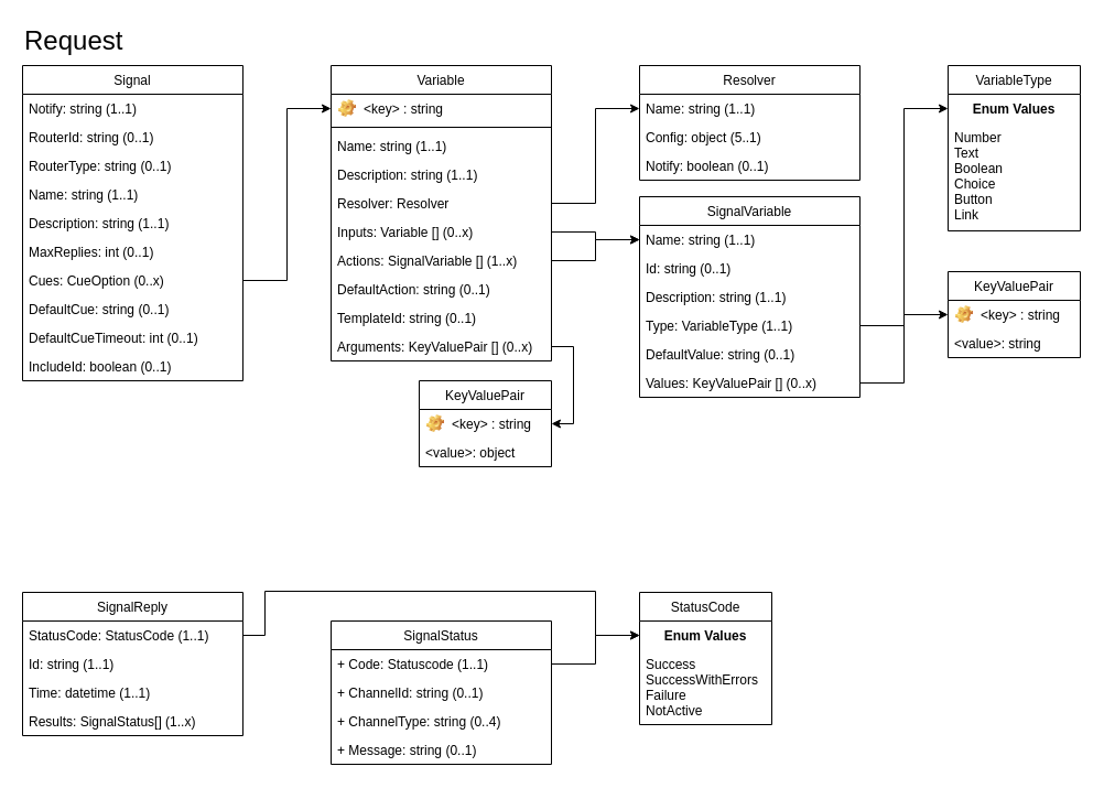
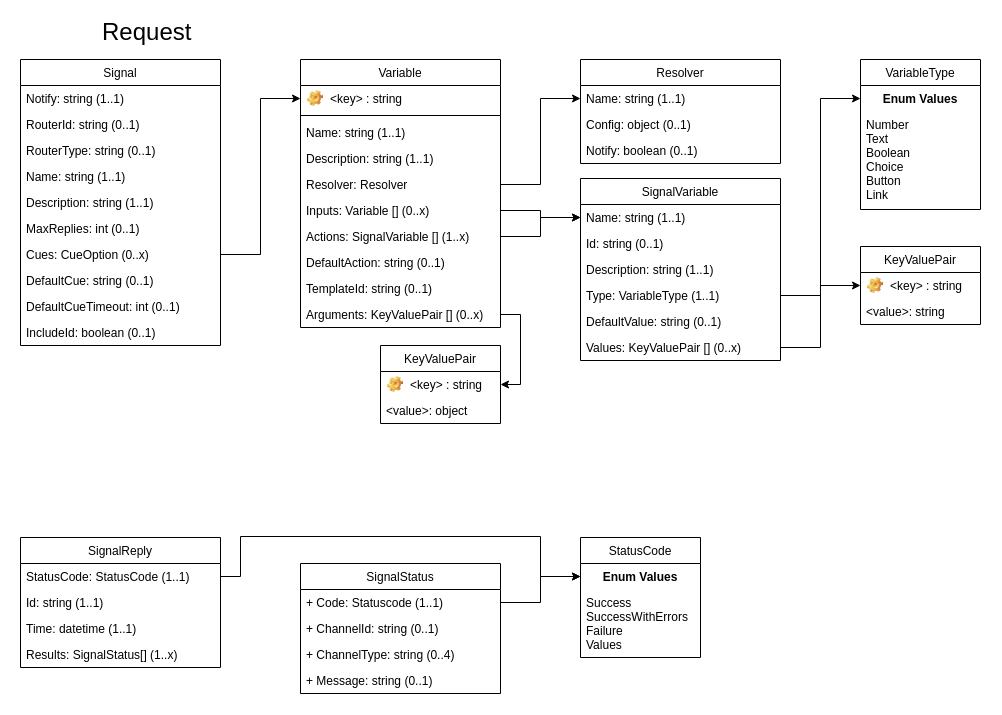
  <mxCell id="0" />
  <mxCell id="1" parent="0" />
  <mxCell id="2" value="Signal" style="swimlane;fontStyle=0;childLayout=stackLayout;horizontal=1;startSize=26;fillColor=none;horizontalStack=0;resizeParent=1;resizeParentMax=0;resizeLast=0;collapsible=1;marginBottom=0;" parent="1" vertex="1"><mxGeometry x="20" y="59" width="200" height="286" as="geometry" /></mxCell>
  <mxCell id="3" value="Notify: string (1..1)" style="text;strokeColor=none;fillColor=none;align=left;verticalAlign=top;spacingLeft=4;spacingRight=4;overflow=hidden;rotatable=0;points=[[0,0.5],[1,0.5]];portConstraint=eastwest;" parent="2" vertex="1"><mxGeometry y="26" width="200" height="26" as="geometry" /></mxCell>
  <mxCell id="4" value="RouterId: string (0..1)" style="text;strokeColor=none;fillColor=none;align=left;verticalAlign=top;spacingLeft=4;spacingRight=4;overflow=hidden;rotatable=0;points=[[0,0.5],[1,0.5]];portConstraint=eastwest;" parent="2" vertex="1"><mxGeometry y="52" width="200" height="26" as="geometry" /></mxCell>
  <mxCell id="5" value="RouterType: string (0..1)" style="text;strokeColor=none;fillColor=none;align=left;verticalAlign=top;spacingLeft=4;spacingRight=4;overflow=hidden;rotatable=0;points=[[0,0.5],[1,0.5]];portConstraint=eastwest;" parent="2" vertex="1"><mxGeometry y="78" width="200" height="26" as="geometry" /></mxCell>
  <mxCell id="6" value="Name: string (1..1)" style="text;strokeColor=none;fillColor=none;align=left;verticalAlign=top;spacingLeft=4;spacingRight=4;overflow=hidden;rotatable=0;points=[[0,0.5],[1,0.5]];portConstraint=eastwest;" parent="2" vertex="1"><mxGeometry y="104" width="200" height="26" as="geometry" /></mxCell>
  <mxCell id="7" value="Description: string (1..1)&#10;" style="text;strokeColor=none;fillColor=none;align=left;verticalAlign=top;spacingLeft=4;spacingRight=4;overflow=hidden;rotatable=0;points=[[0,0.5],[1,0.5]];portConstraint=eastwest;" parent="2" vertex="1"><mxGeometry y="130" width="200" height="26" as="geometry" /></mxCell>
  <mxCell id="8" value="MaxReplies: int (0..1)" style="text;strokeColor=none;fillColor=none;align=left;verticalAlign=top;spacingLeft=4;spacingRight=4;overflow=hidden;rotatable=0;points=[[0,0.5],[1,0.5]];portConstraint=eastwest;" parent="2" vertex="1"><mxGeometry y="156" width="200" height="26" as="geometry" /></mxCell>
  <mxCell id="9" value="Cues: CueOption (0..x)" style="text;strokeColor=none;fillColor=none;align=left;verticalAlign=top;spacingLeft=4;spacingRight=4;overflow=hidden;rotatable=0;points=[[0,0.5],[1,0.5]];portConstraint=eastwest;" parent="2" vertex="1"><mxGeometry y="182" width="200" height="26" as="geometry" /></mxCell>
  <mxCell id="10" value="DefaultCue: string (0..1)" style="text;strokeColor=none;fillColor=none;align=left;verticalAlign=top;spacingLeft=4;spacingRight=4;overflow=hidden;rotatable=0;points=[[0,0.5],[1,0.5]];portConstraint=eastwest;" parent="2" vertex="1"><mxGeometry y="208" width="200" height="26" as="geometry" /></mxCell>
  <mxCell id="11" value="DefaultCueTimeout: int (0..1)" style="text;strokeColor=none;fillColor=none;align=left;verticalAlign=top;spacingLeft=4;spacingRight=4;overflow=hidden;rotatable=0;points=[[0,0.5],[1,0.5]];portConstraint=eastwest;" parent="2" vertex="1"><mxGeometry y="234" width="200" height="26" as="geometry" /></mxCell>
  <mxCell id="12" value="IncludeId: boolean (0..1)" style="text;strokeColor=none;fillColor=none;align=left;verticalAlign=top;spacingLeft=4;spacingRight=4;overflow=hidden;rotatable=0;points=[[0,0.5],[1,0.5]];portConstraint=eastwest;" parent="2" vertex="1"><mxGeometry y="260" width="200" height="26" as="geometry" /></mxCell>
  <mxCell id="13" value="Variable" style="swimlane;fontStyle=0;childLayout=stackLayout;horizontal=1;startSize=26;fillColor=none;horizontalStack=0;resizeParent=1;resizeParentMax=0;resizeLast=0;collapsible=1;marginBottom=0;" parent="1" vertex="1"><mxGeometry x="300" y="59" width="200" height="268" as="geometry" /></mxCell>
  <mxCell id="14" value="&lt;key&gt; : string" style="label;fontStyle=0;strokeColor=none;fillColor=none;align=left;verticalAlign=top;overflow=hidden;spacingLeft=28;spacingRight=4;rotatable=0;points=[[0,0.5],[1,0.5]];portConstraint=eastwest;imageWidth=16;imageHeight=16;image=img/clipart/Gear_128x128.png" parent="13" vertex="1"><mxGeometry y="26" width="200" height="26" as="geometry" /></mxCell>
  <mxCell id="15" value="" style="line;strokeWidth=1;fillColor=none;align=left;verticalAlign=middle;spacingTop=-1;spacingLeft=3;spacingRight=3;rotatable=0;labelPosition=right;points=[];portConstraint=eastwest;" parent="13" vertex="1"><mxGeometry y="52" width="200" height="8" as="geometry" /></mxCell>
  <mxCell id="16" value="Name: string (1..1)" style="text;strokeColor=none;fillColor=none;align=left;verticalAlign=top;spacingLeft=4;spacingRight=4;overflow=hidden;rotatable=0;points=[[0,0.5],[1,0.5]];portConstraint=eastwest;" parent="13" vertex="1"><mxGeometry y="60" width="200" height="26" as="geometry" /></mxCell>
  <mxCell id="17" value="Description: string (1..1)" style="text;strokeColor=none;fillColor=none;align=left;verticalAlign=top;spacingLeft=4;spacingRight=4;overflow=hidden;rotatable=0;points=[[0,0.5],[1,0.5]];portConstraint=eastwest;" parent="13" vertex="1"><mxGeometry y="86" width="200" height="26" as="geometry" /></mxCell>
  <mxCell id="18" value="Resolver: Resolver" style="text;strokeColor=none;fillColor=none;align=left;verticalAlign=top;spacingLeft=4;spacingRight=4;overflow=hidden;rotatable=0;points=[[0,0.5],[1,0.5]];portConstraint=eastwest;" parent="13" vertex="1"><mxGeometry y="112" width="200" height="26" as="geometry" /></mxCell>
  <mxCell id="19" value="Inputs: Variable [] (0..x)" style="text;strokeColor=none;fillColor=none;align=left;verticalAlign=top;spacingLeft=4;spacingRight=4;overflow=hidden;rotatable=0;points=[[0,0.5],[1,0.5]];portConstraint=eastwest;" parent="13" vertex="1"><mxGeometry y="138" width="200" height="26" as="geometry" /></mxCell>
  <mxCell id="20" value="Actions: SignalVariable [] (1..x)" style="text;strokeColor=none;fillColor=none;align=left;verticalAlign=top;spacingLeft=4;spacingRight=4;overflow=hidden;rotatable=0;points=[[0,0.5],[1,0.5]];portConstraint=eastwest;" parent="13" vertex="1"><mxGeometry y="164" width="200" height="26" as="geometry" /></mxCell>
  <mxCell id="21" value="DefaultAction: string (0..1)" style="text;strokeColor=none;fillColor=none;align=left;verticalAlign=top;spacingLeft=4;spacingRight=4;overflow=hidden;rotatable=0;points=[[0,0.5],[1,0.5]];portConstraint=eastwest;" parent="13" vertex="1"><mxGeometry y="190" width="200" height="26" as="geometry" /></mxCell>
  <mxCell id="22" value="TemplateId: string (0..1)" style="text;strokeColor=none;fillColor=none;align=left;verticalAlign=top;spacingLeft=4;spacingRight=4;overflow=hidden;rotatable=0;points=[[0,0.5],[1,0.5]];portConstraint=eastwest;" parent="13" vertex="1"><mxGeometry y="216" width="200" height="26" as="geometry" /></mxCell>
  <mxCell id="23" value="Arguments: KeyValuePair [] (0..x)" style="text;strokeColor=none;fillColor=none;align=left;verticalAlign=top;spacingLeft=4;spacingRight=4;overflow=hidden;rotatable=0;points=[[0,0.5],[1,0.5]];portConstraint=eastwest;" parent="13" vertex="1"><mxGeometry y="242" width="200" height="26" as="geometry" /></mxCell>
  <mxCell id="24" value="Resolver" style="swimlane;fontStyle=0;childLayout=stackLayout;horizontal=1;startSize=26;fillColor=none;horizontalStack=0;resizeParent=1;resizeParentMax=0;resizeLast=0;collapsible=1;marginBottom=0;" parent="1" vertex="1"><mxGeometry x="580" y="59" width="200" height="104" as="geometry" /></mxCell>
  <mxCell id="25" value="Name: string (1..1)" style="text;strokeColor=none;fillColor=none;align=left;verticalAlign=top;spacingLeft=4;spacingRight=4;overflow=hidden;rotatable=0;points=[[0,0.5],[1,0.5]];portConstraint=eastwest;" parent="24" vertex="1"><mxGeometry y="26" width="200" height="26" as="geometry" /></mxCell>
- <mxCell id="26" value="Config: object (5..1)" style="text;strokeColor=none;fillColor=none;align=left;verticalAlign=top;spacingLeft=4;spacingRight=4;overflow=hidden;rotatable=0;points=[[0,0.5],[1,0.5]];portConstraint=eastwest;" parent="24" vertex="1"><mxGeometry y="52" width="200" height="26" as="geometry" /></mxCell>
+ <mxCell id="26" value="Config: object (0..1)" style="text;strokeColor=none;fillColor=none;align=left;verticalAlign=top;spacingLeft=4;spacingRight=4;overflow=hidden;rotatable=0;points=[[0,0.5],[1,0.5]];portConstraint=eastwest;" parent="24" vertex="1"><mxGeometry y="52" width="200" height="26" as="geometry" /></mxCell>
  <mxCell id="27" value="Notify: boolean (0..1)" style="text;strokeColor=none;fillColor=none;align=left;verticalAlign=top;spacingLeft=4;spacingRight=4;overflow=hidden;rotatable=0;points=[[0,0.5],[1,0.5]];portConstraint=eastwest;" parent="24" vertex="1"><mxGeometry y="78" width="200" height="26" as="geometry" /></mxCell>
  <mxCell id="28" style="edgeStyle=orthogonalEdgeStyle;rounded=0;html=1;exitX=1;exitY=0.5;exitDx=0;exitDy=0;entryX=0;entryY=0.5;entryDx=0;entryDy=0;jettySize=auto;orthogonalLoop=1;" parent="1" source="18" target="25" edge="1"><mxGeometry relative="1" as="geometry" /></mxCell>
  <mxCell id="29" style="edgeStyle=orthogonalEdgeStyle;rounded=0;html=1;exitX=1;exitY=0.5;exitDx=0;exitDy=0;entryX=0;entryY=0.5;entryDx=0;entryDy=0;jettySize=auto;orthogonalLoop=1;" parent="1" source="9" target="14" edge="1"><mxGeometry relative="1" as="geometry" /></mxCell>
  <mxCell id="30" value="VariableType" style="swimlane;fontStyle=0;childLayout=stackLayout;horizontal=1;startSize=26;fillColor=none;horizontalStack=0;resizeParent=1;resizeParentMax=0;resizeLast=0;collapsible=1;marginBottom=0;" parent="1" vertex="1"><mxGeometry x="860" y="59" width="120" height="150" as="geometry" /></mxCell>
  <mxCell id="31" value="Enum Values" style="text;align=center;fontStyle=1;verticalAlign=middle;spacingLeft=3;spacingRight=3;strokeColor=none;rotatable=0;points=[[0,0.5],[1,0.5]];portConstraint=eastwest;" parent="30" vertex="1"><mxGeometry y="26" width="120" height="26" as="geometry" /></mxCell>
  <mxCell id="32" value="Number&#10;Text&#10;Boolean&#10;Choice&#10;Button&#10;Link&#10;" style="text;strokeColor=none;fillColor=none;align=left;verticalAlign=top;spacingLeft=4;spacingRight=4;overflow=hidden;rotatable=0;points=[[0,0.5],[1,0.5]];portConstraint=eastwest;" parent="30" vertex="1"><mxGeometry y="52" width="120" height="98" as="geometry" /></mxCell>
  <mxCell id="33" style="edgeStyle=orthogonalEdgeStyle;rounded=0;html=1;exitX=1;exitY=0.5;exitDx=0;exitDy=0;entryX=0;entryY=0.5;entryDx=0;entryDy=0;jettySize=auto;orthogonalLoop=1;" parent="1" source="60" target="31" edge="1"><mxGeometry relative="1" as="geometry" /></mxCell>
  <mxCell id="34" style="edgeStyle=orthogonalEdgeStyle;rounded=0;html=1;exitX=1;exitY=0.5;exitDx=0;exitDy=0;entryX=0;entryY=0.5;entryDx=0;entryDy=0;jettySize=auto;orthogonalLoop=1;" parent="1" source="19" target="57" edge="1"><mxGeometry relative="1" as="geometry" /></mxCell>
  <mxCell id="35" value="KeyValuePair" style="swimlane;fontStyle=0;childLayout=stackLayout;horizontal=1;startSize=26;fillColor=none;horizontalStack=0;resizeParent=1;resizeParentMax=0;resizeLast=0;collapsible=1;marginBottom=0;" parent="1" vertex="1"><mxGeometry x="860" y="246" width="120" height="78" as="geometry" /></mxCell>
  <mxCell id="36" value="&lt;key&gt; : string" style="label;fontStyle=0;strokeColor=none;fillColor=none;align=left;verticalAlign=top;overflow=hidden;spacingLeft=28;spacingRight=4;rotatable=0;points=[[0,0.5],[1,0.5]];portConstraint=eastwest;imageWidth=16;imageHeight=16;image=img/clipart/Gear_128x128.png" parent="35" vertex="1"><mxGeometry y="26" width="120" height="26" as="geometry" /></mxCell>
  <mxCell id="37" value="&lt;value&gt;: string" style="text;strokeColor=none;fillColor=none;align=left;verticalAlign=top;spacingLeft=4;spacingRight=4;overflow=hidden;rotatable=0;points=[[0,0.5],[1,0.5]];portConstraint=eastwest;" parent="35" vertex="1"><mxGeometry y="52" width="120" height="26" as="geometry" /></mxCell>
  <mxCell id="38" style="edgeStyle=orthogonalEdgeStyle;rounded=0;html=1;exitX=1;exitY=0.5;exitDx=0;exitDy=0;entryX=0;entryY=0.5;entryDx=0;entryDy=0;jettySize=auto;orthogonalLoop=1;" parent="1" source="20" target="57" edge="1"><mxGeometry relative="1" as="geometry" /></mxCell>
  <mxCell id="39" style="edgeStyle=orthogonalEdgeStyle;rounded=0;html=1;exitX=1;exitY=0.5;exitDx=0;exitDy=0;entryX=0;entryY=0.5;entryDx=0;entryDy=0;jettySize=auto;orthogonalLoop=1;" parent="1" source="62" target="36" edge="1"><mxGeometry relative="1" as="geometry" /></mxCell>
- <mxCell id="40" value="&lt;font style=&quot;font-size: 24px&quot;&gt;Request&lt;/font&gt;" style="text;html=1;resizable=0;points=[];autosize=1;align=left;verticalAlign=top;spacingTop=-4;" parent="1" vertex="1"><mxGeometry x="20" y="20" width="100" height="20" as="geometry" /></mxCell>
+ <mxCell id="40" value="&lt;font style=&quot;font-size: 24px&quot;&gt;Request&lt;/font&gt;" style="text;html=1;resizable=0;points=[];autosize=1;align=left;verticalAlign=top;spacingTop=-4;" parent="1" vertex="1"><mxGeometry x="100" y="15" width="100" height="20" as="geometry" /></mxCell>
  <mxCell id="41" style="edgeStyle=orthogonalEdgeStyle;rounded=0;html=1;exitX=1;exitY=0.5;exitDx=0;exitDy=0;entryX=0;entryY=0.5;entryDx=0;entryDy=0;jettySize=auto;orthogonalLoop=1;" parent="1" source="49" target="54" edge="1"><mxGeometry relative="1" as="geometry" /></mxCell>
  <mxCell id="42" style="edgeStyle=orthogonalEdgeStyle;rounded=0;html=1;exitX=1;exitY=0.5;exitDx=0;exitDy=0;entryX=0;entryY=0.5;entryDx=0;entryDy=0;jettySize=auto;orthogonalLoop=1;" parent="1" source="44" target="54" edge="1"><mxGeometry relative="1" as="geometry"><Array as="points"><mxPoint x="240" y="576" /><mxPoint x="240" y="536" /><mxPoint x="540" y="536" /><mxPoint x="540" y="576" /></Array></mxGeometry></mxCell>
  <mxCell id="43" value="SignalReply" style="swimlane;fontStyle=0;childLayout=stackLayout;horizontal=1;startSize=26;fillColor=none;horizontalStack=0;resizeParent=1;resizeParentMax=0;resizeLast=0;collapsible=1;marginBottom=0;" parent="1" vertex="1"><mxGeometry x="20" y="537" width="200" height="130" as="geometry" /></mxCell>
  <mxCell id="44" value="StatusCode: StatusCode (1..1)" style="text;strokeColor=none;fillColor=none;align=left;verticalAlign=top;spacingLeft=4;spacingRight=4;overflow=hidden;rotatable=0;points=[[0,0.5],[1,0.5]];portConstraint=eastwest;" parent="43" vertex="1"><mxGeometry y="26" width="200" height="26" as="geometry" /></mxCell>
  <mxCell id="45" value="Id: string (1..1)&#10;" style="text;strokeColor=none;fillColor=none;align=left;verticalAlign=top;spacingLeft=4;spacingRight=4;overflow=hidden;rotatable=0;points=[[0,0.5],[1,0.5]];portConstraint=eastwest;" parent="43" vertex="1"><mxGeometry y="52" width="200" height="26" as="geometry" /></mxCell>
  <mxCell id="46" value="Time: datetime (1..1)" style="text;strokeColor=none;fillColor=none;align=left;verticalAlign=top;spacingLeft=4;spacingRight=4;overflow=hidden;rotatable=0;points=[[0,0.5],[1,0.5]];portConstraint=eastwest;" parent="43" vertex="1"><mxGeometry y="78" width="200" height="26" as="geometry" /></mxCell>
  <mxCell id="47" value="Results: SignalStatus[] (1..x)" style="text;strokeColor=none;fillColor=none;align=left;verticalAlign=top;spacingLeft=4;spacingRight=4;overflow=hidden;rotatable=0;points=[[0,0.5],[1,0.5]];portConstraint=eastwest;" parent="43" vertex="1"><mxGeometry y="104" width="200" height="26" as="geometry" /></mxCell>
  <mxCell id="48" value="SignalStatus" style="swimlane;fontStyle=0;childLayout=stackLayout;horizontal=1;startSize=26;fillColor=none;horizontalStack=0;resizeParent=1;resizeParentMax=0;resizeLast=0;collapsible=1;marginBottom=0;" parent="1" vertex="1"><mxGeometry x="300" y="563" width="200" height="130" as="geometry" /></mxCell>
  <mxCell id="49" value="+ Code: Statuscode (1..1)" style="text;strokeColor=none;fillColor=none;align=left;verticalAlign=top;spacingLeft=4;spacingRight=4;overflow=hidden;rotatable=0;points=[[0,0.5],[1,0.5]];portConstraint=eastwest;" parent="48" vertex="1"><mxGeometry y="26" width="200" height="26" as="geometry" /></mxCell>
  <mxCell id="50" value="+ ChannelId: string (0..1)" style="text;strokeColor=none;fillColor=none;align=left;verticalAlign=top;spacingLeft=4;spacingRight=4;overflow=hidden;rotatable=0;points=[[0,0.5],[1,0.5]];portConstraint=eastwest;" parent="48" vertex="1"><mxGeometry y="52" width="200" height="26" as="geometry" /></mxCell>
  <mxCell id="51" value="+ ChannelType: string (0..4)" style="text;strokeColor=none;fillColor=none;align=left;verticalAlign=top;spacingLeft=4;spacingRight=4;overflow=hidden;rotatable=0;points=[[0,0.5],[1,0.5]];portConstraint=eastwest;" parent="48" vertex="1"><mxGeometry y="78" width="200" height="26" as="geometry" /></mxCell>
  <mxCell id="52" value="+ Message: string (0..1)" style="text;strokeColor=none;fillColor=none;align=left;verticalAlign=top;spacingLeft=4;spacingRight=4;overflow=hidden;rotatable=0;points=[[0,0.5],[1,0.5]];portConstraint=eastwest;" parent="48" vertex="1"><mxGeometry y="104" width="200" height="26" as="geometry" /></mxCell>
  <mxCell id="53" value="StatusCode" style="swimlane;fontStyle=0;childLayout=stackLayout;horizontal=1;startSize=26;fillColor=none;horizontalStack=0;resizeParent=1;resizeParentMax=0;resizeLast=0;collapsible=1;marginBottom=0;" parent="1" vertex="1"><mxGeometry x="580" y="537" width="120" height="120" as="geometry" /></mxCell>
  <mxCell id="54" value="Enum Values" style="text;align=center;fontStyle=1;verticalAlign=middle;spacingLeft=3;spacingRight=3;strokeColor=none;rotatable=0;points=[[0,0.5],[1,0.5]];portConstraint=eastwest;" parent="53" vertex="1"><mxGeometry y="26" width="120" height="26" as="geometry" /></mxCell>
- <mxCell id="55" value="Success&#10;SuccessWithErrors&#10;Failure&#10;NotActive&#10;" style="text;strokeColor=none;fillColor=none;align=left;verticalAlign=top;spacingLeft=4;spacingRight=4;overflow=hidden;rotatable=0;points=[[0,0.5],[1,0.5]];portConstraint=eastwest;" parent="53" vertex="1"><mxGeometry y="52" width="120" height="68" as="geometry" /></mxCell>
+ <mxCell id="55" value="Success&#10;SuccessWithErrors&#10;Failure&#10;Values&#10;" style="text;strokeColor=none;fillColor=none;align=left;verticalAlign=top;spacingLeft=4;spacingRight=4;overflow=hidden;rotatable=0;points=[[0,0.5],[1,0.5]];portConstraint=eastwest;" parent="53" vertex="1"><mxGeometry y="52" width="120" height="68" as="geometry" /></mxCell>
  <mxCell id="56" value="SignalVariable" style="swimlane;fontStyle=0;childLayout=stackLayout;horizontal=1;startSize=26;fillColor=none;horizontalStack=0;resizeParent=1;resizeParentMax=0;resizeLast=0;collapsible=1;marginBottom=0;" parent="1" vertex="1"><mxGeometry x="580" y="178" width="200" height="182" as="geometry" /></mxCell>
  <mxCell id="57" value="Name: string (1..1)" style="text;strokeColor=none;fillColor=none;align=left;verticalAlign=top;spacingLeft=4;spacingRight=4;overflow=hidden;rotatable=0;points=[[0,0.5],[1,0.5]];portConstraint=eastwest;" parent="56" vertex="1"><mxGeometry y="26" width="200" height="26" as="geometry" /></mxCell>
  <mxCell id="58" value="Id: string (0..1)" style="text;strokeColor=none;fillColor=none;align=left;verticalAlign=top;spacingLeft=4;spacingRight=4;overflow=hidden;rotatable=0;points=[[0,0.5],[1,0.5]];portConstraint=eastwest;" vertex="1" parent="56"><mxGeometry y="52" width="200" height="26" as="geometry" /></mxCell>
  <mxCell id="59" value="Description: string (1..1)" style="text;strokeColor=none;fillColor=none;align=left;verticalAlign=top;spacingLeft=4;spacingRight=4;overflow=hidden;rotatable=0;points=[[0,0.5],[1,0.5]];portConstraint=eastwest;" parent="56" vertex="1"><mxGeometry y="78" width="200" height="26" as="geometry" /></mxCell>
  <mxCell id="60" value="Type: VariableType (1..1)&#10;" style="text;strokeColor=none;fillColor=none;align=left;verticalAlign=top;spacingLeft=4;spacingRight=4;overflow=hidden;rotatable=0;points=[[0,0.5],[1,0.5]];portConstraint=eastwest;" parent="56" vertex="1"><mxGeometry y="104" width="200" height="26" as="geometry" /></mxCell>
  <mxCell id="61" value="DefaultValue: string (0..1)" style="text;strokeColor=none;fillColor=none;align=left;verticalAlign=top;spacingLeft=4;spacingRight=4;overflow=hidden;rotatable=0;points=[[0,0.5],[1,0.5]];portConstraint=eastwest;" parent="56" vertex="1"><mxGeometry y="130" width="200" height="26" as="geometry" /></mxCell>
  <mxCell id="62" value="Values: KeyValuePair [] (0..x)" style="text;strokeColor=none;fillColor=none;align=left;verticalAlign=top;spacingLeft=4;spacingRight=4;overflow=hidden;rotatable=0;points=[[0,0.5],[1,0.5]];portConstraint=eastwest;" parent="56" vertex="1"><mxGeometry y="156" width="200" height="26" as="geometry" /></mxCell>
  <mxCell id="63" value="KeyValuePair" style="swimlane;fontStyle=0;childLayout=stackLayout;horizontal=1;startSize=26;fillColor=none;horizontalStack=0;resizeParent=1;resizeParentMax=0;resizeLast=0;collapsible=1;marginBottom=0;" parent="1" vertex="1"><mxGeometry x="380" y="345" width="120" height="78" as="geometry" /></mxCell>
  <mxCell id="64" value="&lt;key&gt; : string" style="label;fontStyle=0;strokeColor=none;fillColor=none;align=left;verticalAlign=top;overflow=hidden;spacingLeft=28;spacingRight=4;rotatable=0;points=[[0,0.5],[1,0.5]];portConstraint=eastwest;imageWidth=16;imageHeight=16;image=img/clipart/Gear_128x128.png" parent="63" vertex="1"><mxGeometry y="26" width="120" height="26" as="geometry" /></mxCell>
  <mxCell id="65" value="&lt;value&gt;: object" style="text;strokeColor=none;fillColor=none;align=left;verticalAlign=top;spacingLeft=4;spacingRight=4;overflow=hidden;rotatable=0;points=[[0,0.5],[1,0.5]];portConstraint=eastwest;" parent="63" vertex="1"><mxGeometry y="52" width="120" height="26" as="geometry" /></mxCell>
  <mxCell id="66" style="edgeStyle=orthogonalEdgeStyle;rounded=0;orthogonalLoop=1;jettySize=auto;html=1;exitX=1;exitY=0.5;exitDx=0;exitDy=0;entryX=1;entryY=0.5;entryDx=0;entryDy=0;" edge="1" parent="1" source="23" target="63"><mxGeometry relative="1" as="geometry" /></mxCell>
